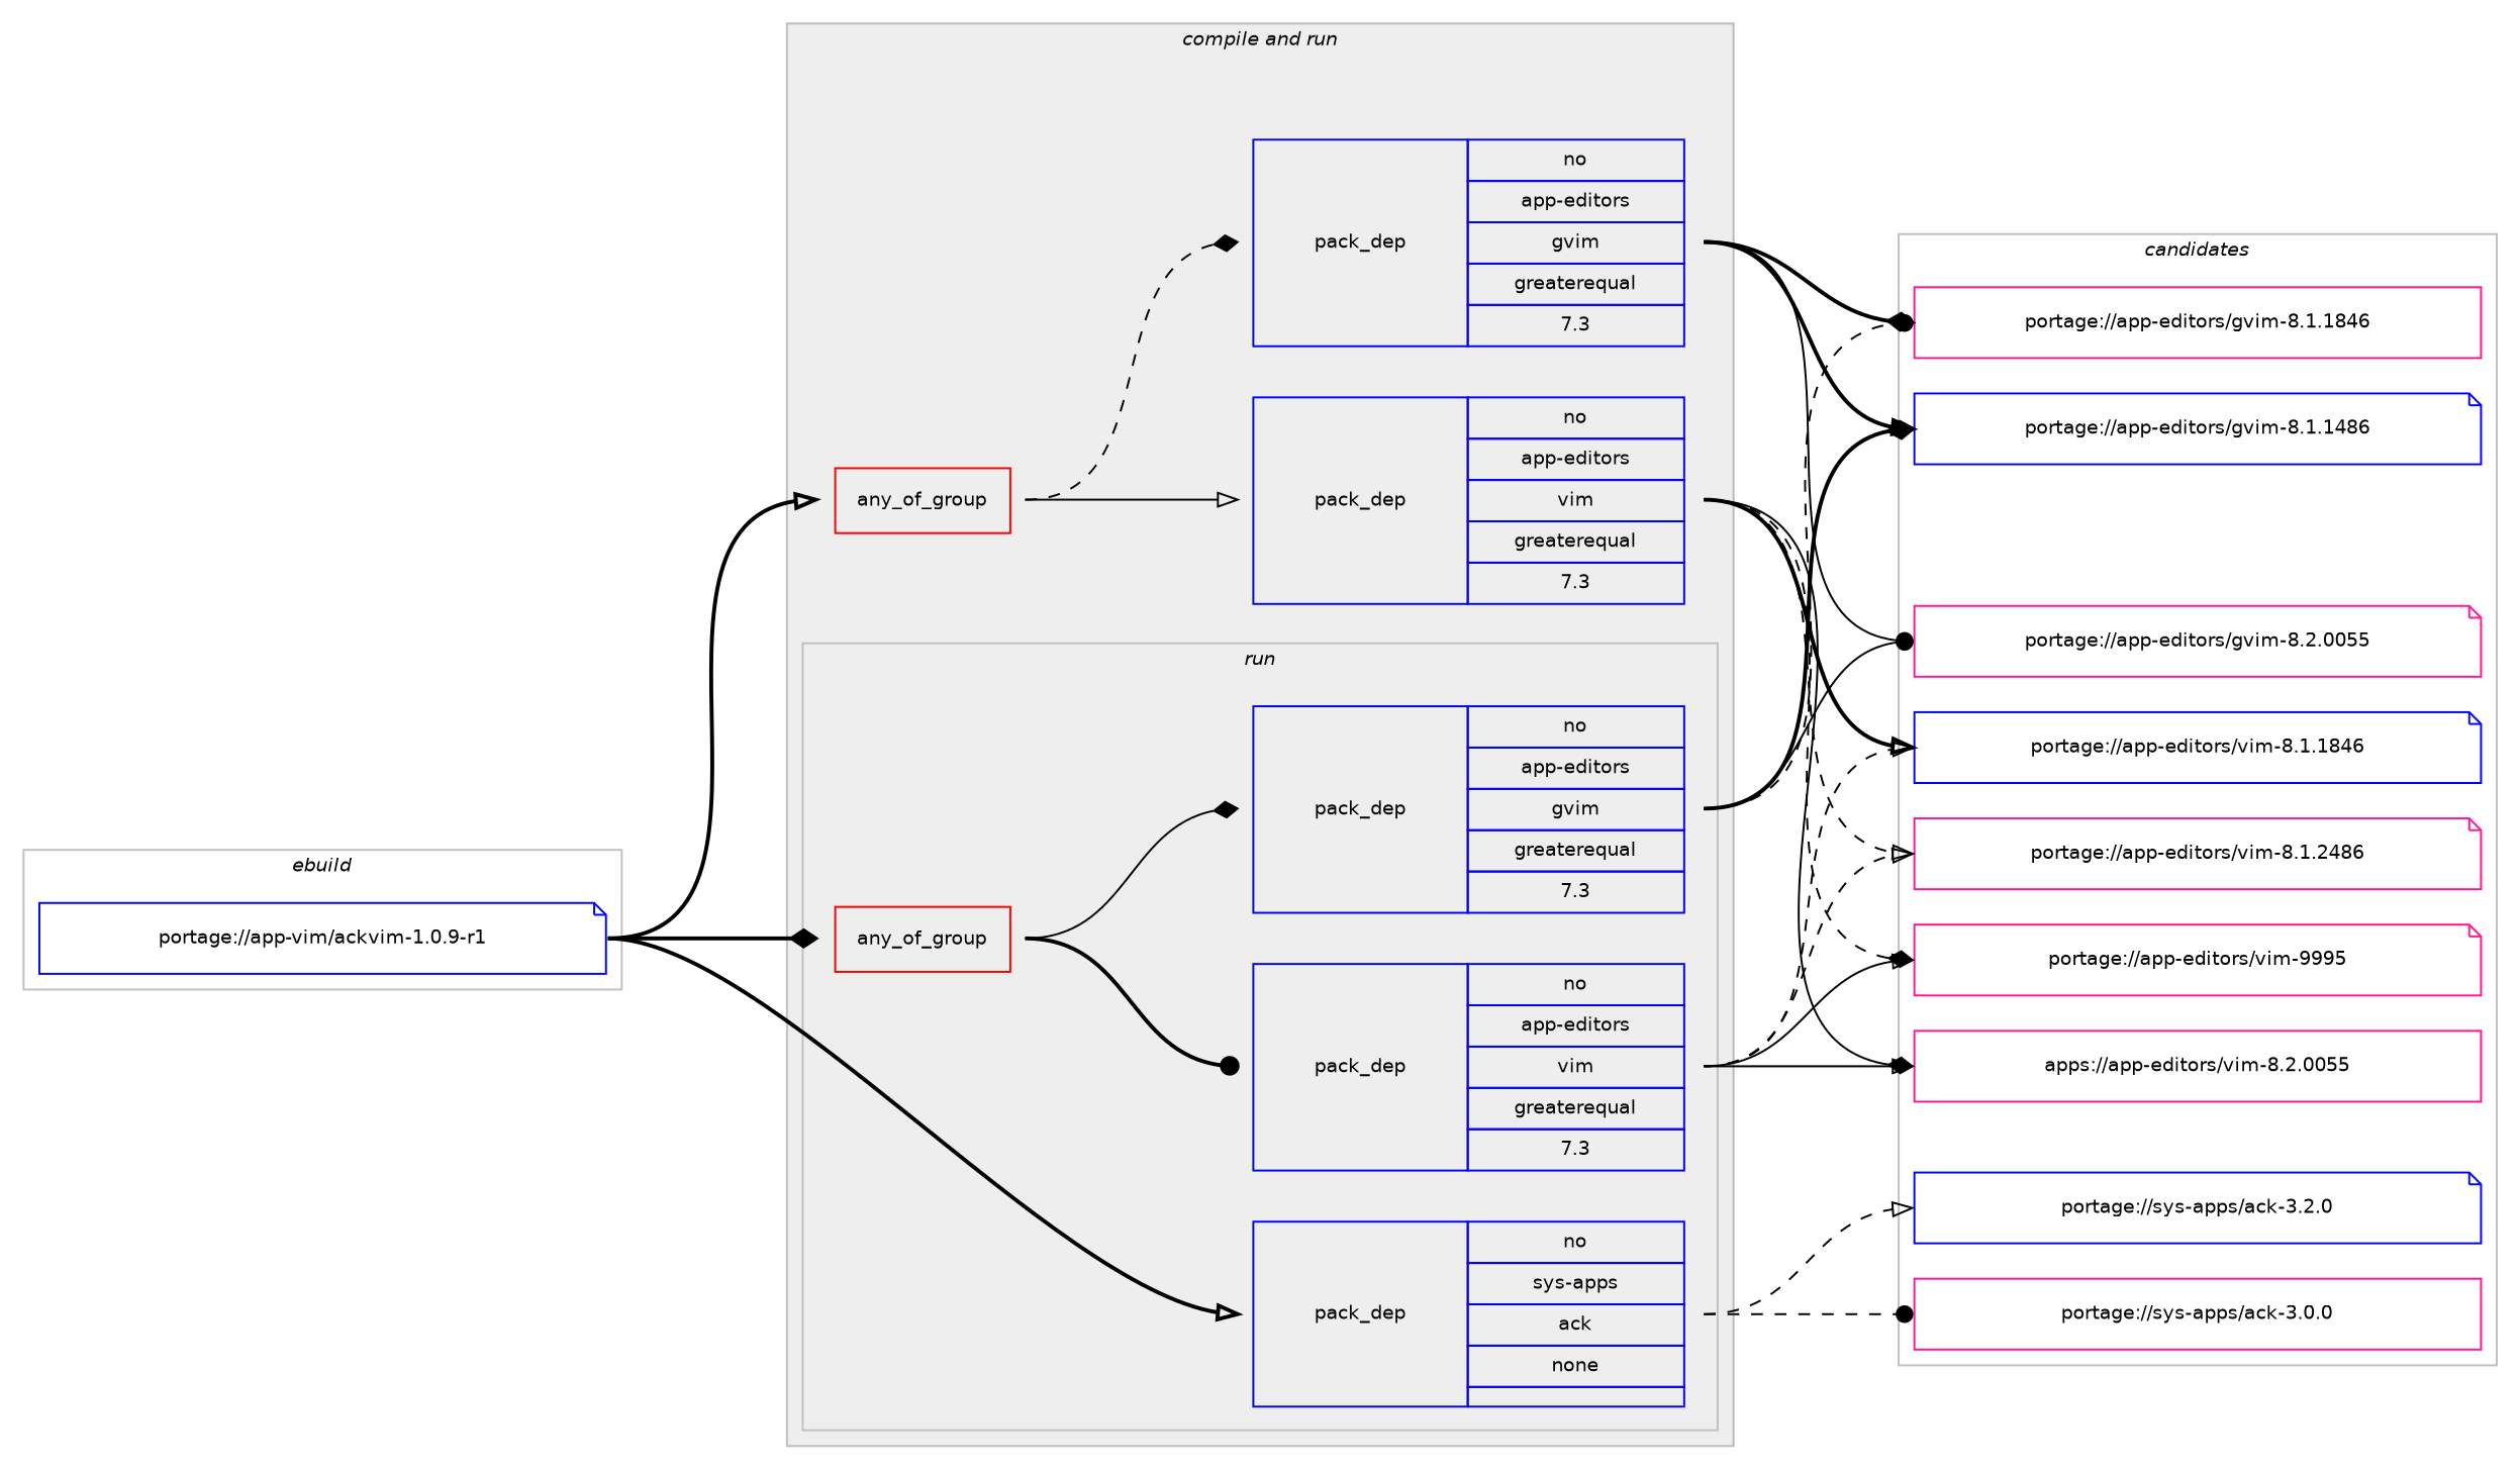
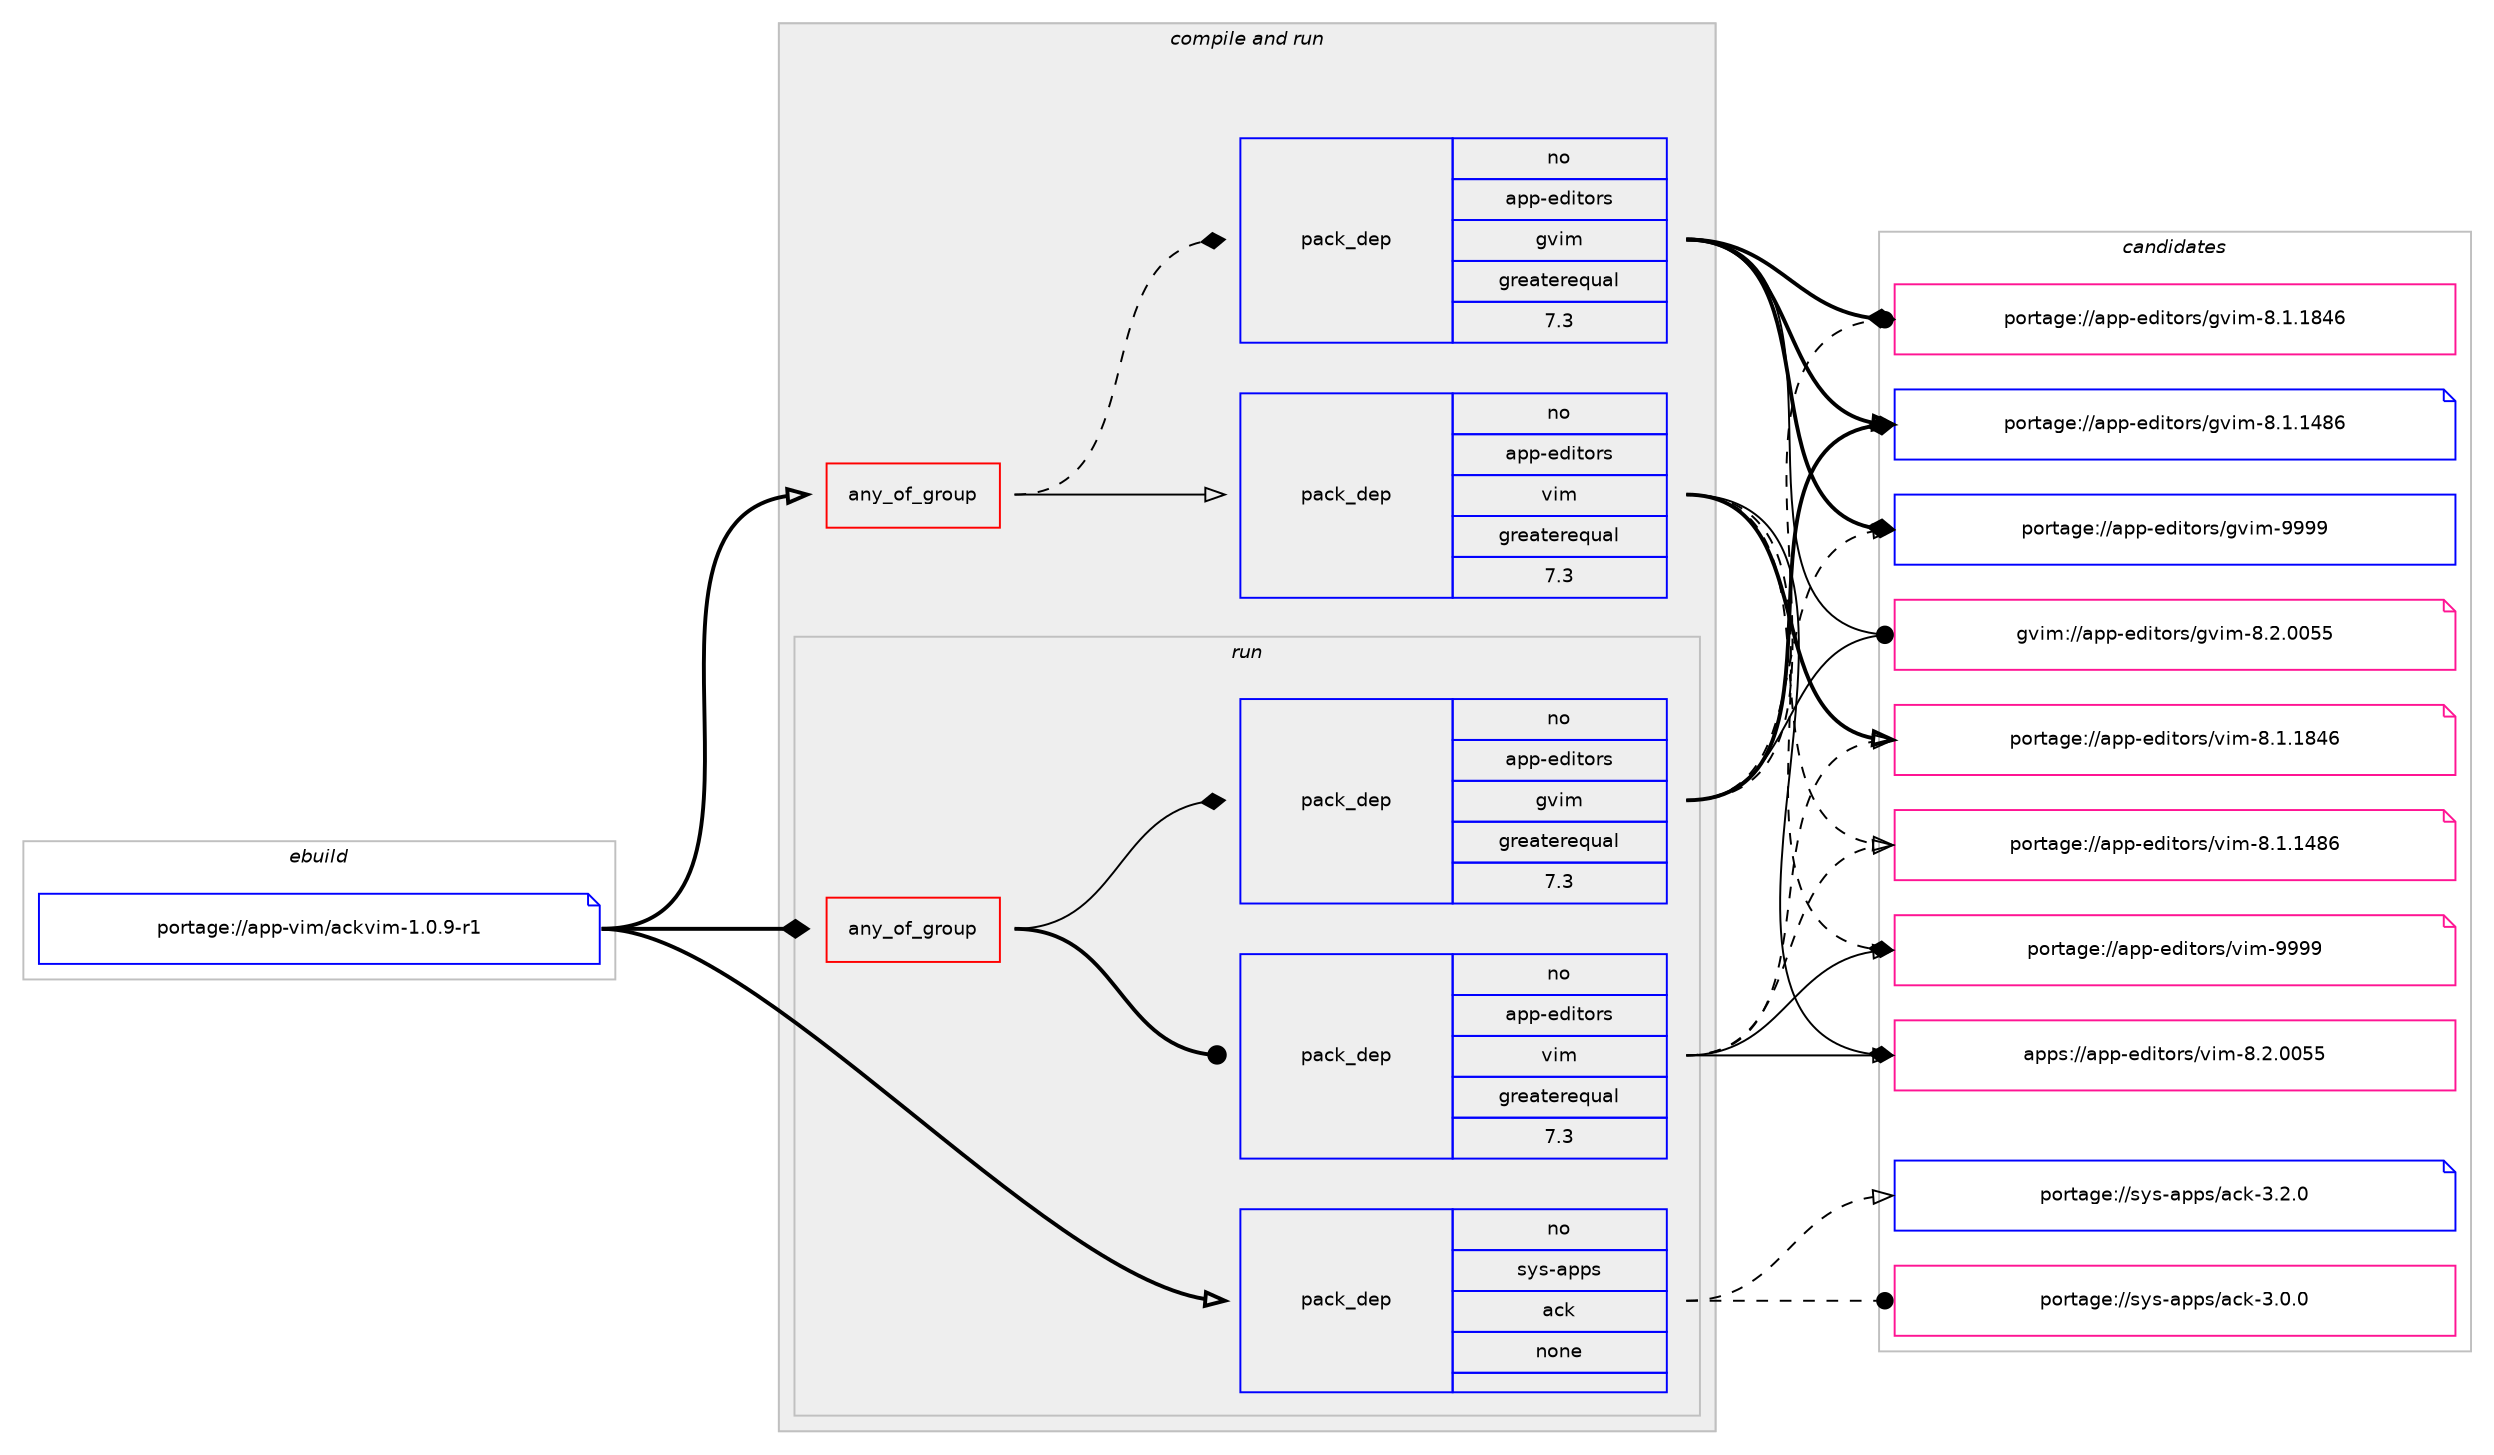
  digraph {
    compound=true
    concentrate=true
    fontname=Helvetica
    fontsize=10
    newrank=true
    rankdir=LR
    ranksep=1.5
    node [color=blue fontname=Helvetica fontsize=10 shape=note]
    edge [arrowhead=onormal headport=w style=bold tailport=e weight=100]
    n1 [label="portage://app-vim/ackvim-1.0.9-r1" width=4]
    n2 [label=<<TABLE BORDER="0" CELLBORDER="1" CELLSPACING="0" CELLPADDING="4" WIDTH="220"><TR><TD ROWSPAN="6" CELLPADDING="30">pack_dep</TD></TR><TR><TD WIDTH="110">no</TD></TR><TR><TD>app-editors</TD></TR><TR><TD>vim</TD></TR><TR><TD>greaterequal</TD></TR><TR><TD>7.3</TD></TR></TABLE>> shape=none]
    n3 [label=<<TABLE BORDER="0" CELLBORDER="1" CELLSPACING="0" CELLPADDING="4" WIDTH="220"><TR><TD ROWSPAN="6" CELLPADDING="30">pack_dep</TD></TR><TR><TD WIDTH="110">no</TD></TR><TR><TD>app-editors</TD></TR><TR><TD>gvim</TD></TR><TR><TD>greaterequal</TD></TR><TR><TD>7.3</TD></TR></TABLE>> shape=none]
    n4 [color=red label=<<TABLE BORDER="0" CELLBORDER="1" CELLSPACING="0" CELLPADDING="4"><TR><TD CELLPADDING="10">any_of_group</TD></TR></TABLE>> shape=none]
    n5 [label=<<TABLE BORDER="0" CELLBORDER="1" CELLSPACING="0" CELLPADDING="4" WIDTH="220"><TR><TD ROWSPAN="6" CELLPADDING="30">pack_dep</TD></TR><TR><TD WIDTH="110">no</TD></TR><TR><TD>app-editors</TD></TR><TR><TD>vim</TD></TR><TR><TD>greaterequal</TD></TR><TR><TD>7.3</TD></TR></TABLE>> shape=none]
    n6 [label=<<TABLE BORDER="0" CELLBORDER="1" CELLSPACING="0" CELLPADDING="4" WIDTH="220"><TR><TD ROWSPAN="6" CELLPADDING="30">pack_dep</TD></TR><TR><TD WIDTH="110">no</TD></TR><TR><TD>app-editors</TD></TR><TR><TD>gvim</TD></TR><TR><TD>greaterequal</TD></TR><TR><TD>7.3</TD></TR></TABLE>> shape=none]
    n7 [color=red label=<<TABLE BORDER="0" CELLBORDER="1" CELLSPACING="0" CELLPADDING="4"><TR><TD CELLPADDING="10">any_of_group</TD></TR></TABLE>> shape=none]
    n8 [label=<<TABLE BORDER="0" CELLBORDER="1" CELLSPACING="0" CELLPADDING="4" WIDTH="220"><TR><TD ROWSPAN="6" CELLPADDING="30">pack_dep</TD></TR><TR><TD WIDTH="110">no</TD></TR><TR><TD>sys-apps</TD></TR><TR><TD>ack</TD></TR><TR><TD>none</TD></TR><TR><TD></TD></TR></TABLE>> shape=none]
-   n9 [color=deeppink label="portage://app-editors/vim-9995" width=4]
+   n9 [color=deeppink label="portage://app-editors/vim-9999" width=4]
    n10 [color=deeppink label="apps://app-editors/vim-8.2.0055" shape=box width=4]
-   n11 [label="portage://app-editors/vim-8.1.1846" width=4]
-   n12 [color=deeppink label="portage://app-editors/vim-8.1.2486" width=4]
-   n14 [color=deeppink label="portage://app-editors/gvim-8.2.0055" width=4]
+   n11 [color=deeppink label="portage://app-editors/vim-8.1.1846" width=4]
+   n12 [color=deeppink label="portage://app-editors/vim-8.1.1486" width=4]
+   n13 [label="portage://app-editors/gvim-9999" shape=box width=4]
+   n14 [color=deeppink label="gvim://app-editors/gvim-8.2.0055" width=4]
    n15 [color=deeppink label="portage://app-editors/gvim-8.1.1846" shape=box width=4]
    n16 [label="portage://app-editors/gvim-8.1.1486" width=4]
    n17 [label="portage://sys-apps/ack-3.2.0" width=4]
    n18 [color=deeppink label="portage://sys-apps/ack-3.0.0" shape=box width=4]
    subgraph cluster_1 {
      color=gray
      label=<<i>ebuild</i>>
      n1
    }
    subgraph cluster_2 {
      color=gray
      label=<<i>dependencies</i>>
      subgraph cluster_3 {
        color=gray
        fillcolor="#eeeeee"
        label=<<i>compile</i>>
        style=filled
        subgraph sub_4 {
          color=gray
          fillcolor="#eeeeee"
          label=<<i>compile</i>>
          style=filled
          n4
          subgraph sub_5 {
            color=gray
            fillcolor="#eeeeee"
            label=<<i>compile</i>>
            style=filled
            n2
          }
          subgraph sub_6 {
            color=gray
            fillcolor="#eeeeee"
            label=<<i>compile</i>>
            style=filled
            n3
          }
        }
      }
      subgraph cluster_7 {
        color=gray
        fillcolor="#eeeeee"
        label=<<i>compile and run</i>>
        style=filled
      }
      subgraph cluster_8 {
        color=gray
        fillcolor="#eeeeee"
        label=<<i>run</i>>
        style=filled
        subgraph sub_9 {
          color=gray
          fillcolor="#eeeeee"
          label=<<i>run</i>>
          style=filled
          n7
          subgraph sub_10 {
            color=gray
            fillcolor="#eeeeee"
            label=<<i>run</i>>
            style=filled
            n5
          }
          subgraph sub_11 {
            color=gray
            fillcolor="#eeeeee"
            label=<<i>run</i>>
            style=filled
            n6
          }
        }
        subgraph sub_12 {
          color=gray
          fillcolor="#eeeeee"
          label=<<i>run</i>>
          style=filled
          n8
        }
      }
    }
    subgraph cluster_13 {
      color=gray
      label=<<i>candidates</i>>
      rank=same
      subgraph sub_14 {
        color=black
        label=<<i>candidates</i>>
        nodesep=1
        rank=same
        n9
        n10
        n11
        n12
      }
      subgraph sub_15 {
        color=black
        label=<<i>candidates</i>>
        nodesep=1
        rank=same
+       n13
        n14
        n15
        n16
      }
      subgraph sub_16 {
        color=black
        label=<<i>candidates</i>>
        nodesep=1
        rank=same
        n9
        n10
        n11
        n12
      }
      subgraph sub_17 {
        color=black
        label=<<i>candidates</i>>
        nodesep=1
        rank=same
+       n13
        n14
        n15
        n16
      }
      subgraph sub_18 {
        color=black
        label=<<i>candidates</i>>
        nodesep=1
        rank=same
        n17
        n18
      }
    }
    n1 -> n4 [weight=20]
    n1 -> n7 [arrowhead=diamond weight=20]
    n1 -> n8 [weight=20]
    n2 -> n9 [arrowhead=diamond style=dashed]
    n2 -> n10 [arrowhead=diamond style=solid]
    n2 -> n11
    n2 -> n12 [style=dashed]
+   n3 -> n13 [arrowhead=diamond]
    n3 -> n14 [arrowhead=dot style=solid]
    n3 -> n15 [arrowhead=diamond]
    n3 -> n16
    n4 -> n2 [style=solid weight=20]
    n4 -> n3 [arrowhead=diamond style=dashed weight=20]
    n5 -> n9 [style=solid]
    n5 -> n10 [style=solid]
    n5 -> n11 [style=dashed]
    n5 -> n12 [style=dashed]
+   n6 -> n13 [style=dashed]
    n6 -> n14 [arrowhead=dot style=solid]
    n6 -> n15 [arrowhead=dot style=dashed]
    n6 -> n16 [arrowhead=diamond]
    n7 -> n5 [arrowhead=dot weight=20]
    n7 -> n6 [arrowhead=diamond style=solid weight=20]
    n8 -> n17 [style=dashed]
    n8 -> n18 [arrowhead=dot style=dashed]
  }
